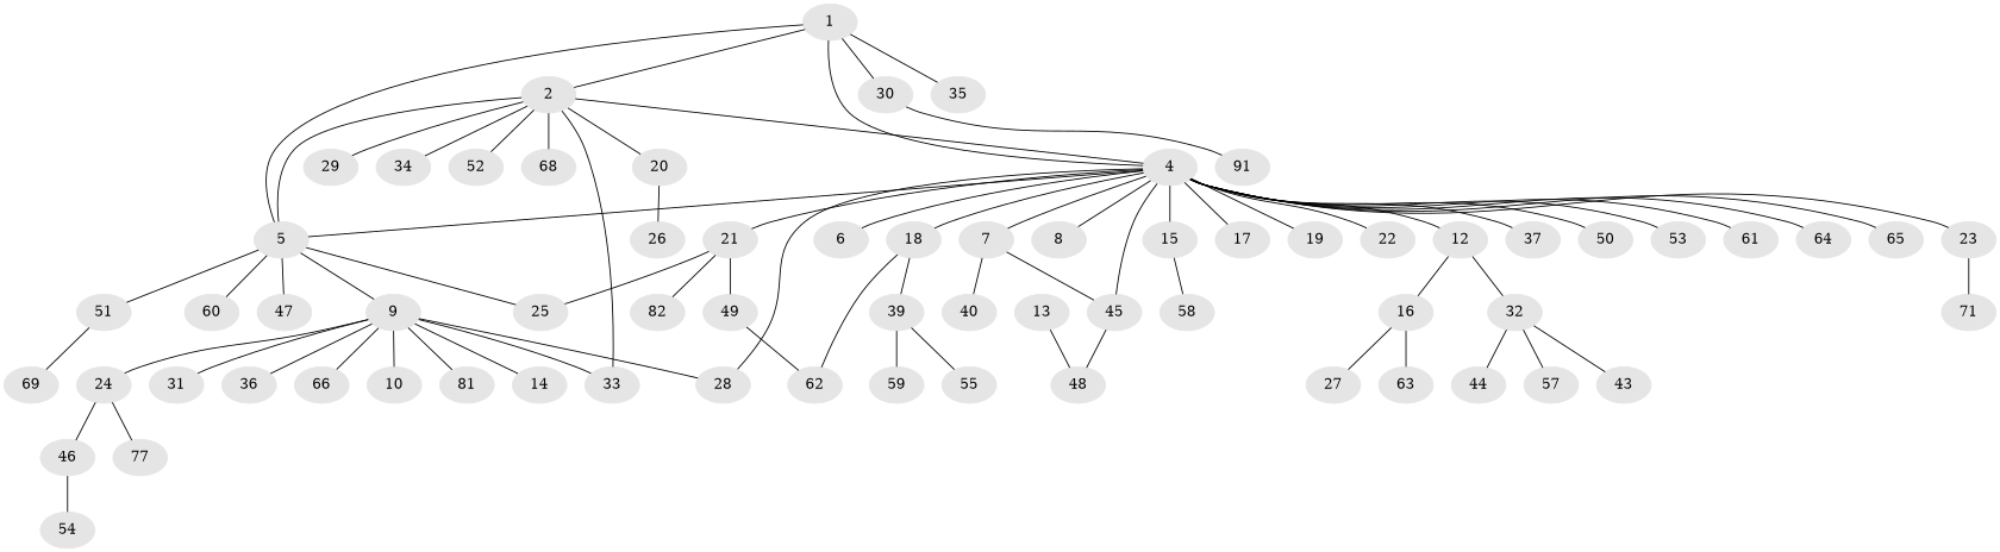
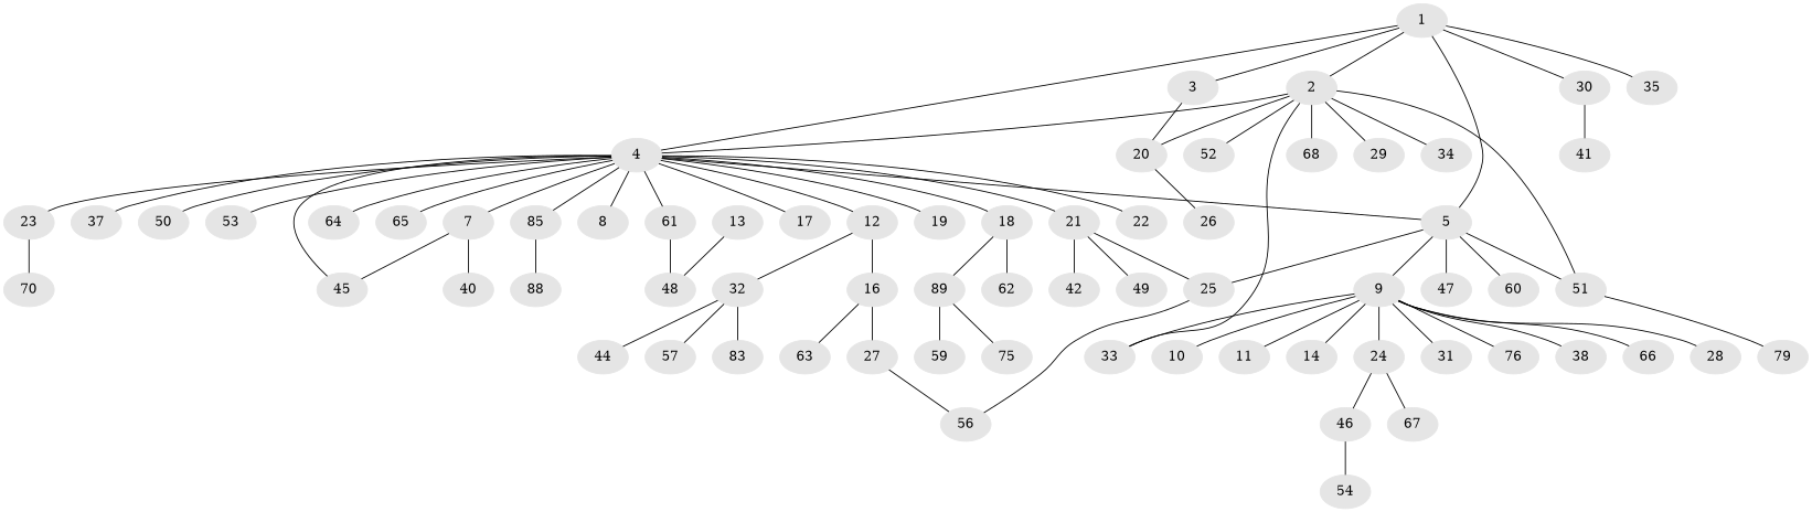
  graph {
    node [color=gray90 style=filled]
    1
    2
+   3
    4
    5
    30
    35
    20
    29
    33
    34
    52
    68
-   6
    7
    8
    12
-   15
+   15 [label=85]
    17
    18
    19
    21
    22
    23
    28
    37
    50
    53
    61
    64
    65
    45
    9
    25
    47
    51
    60
-   41 [label=91]
+   41
    26
    40
    16
    32
    13
    48
-   58
-   39
+   58 [label=88]
+   39 [label=89]
    62
-   42 [label=82]
+   42
    49
-   70 [label=71]
+   70
    10
-   11 [label=81]
+   11
    14
    24
    31
-   36
+   36 [label=76]
+   38
    66
-   69
+   56
+   69 [label=79]
    46
-   67 [label=77]
+   67
    27
    63
-   43
+   43 [label=83]
    44
    57
-   55
+   55 [label=75]
    59
    54
    1 -- 2
+   1 -- 3
    1 -- 4
    1 -- 5
    1 -- 30
    1 -- 35
    2 -- 4
-   2 -- 5
+   2 -- 51
    2 -- 20
    2 -- 29
    2 -- 33
    2 -- 34
    2 -- 52
    2 -- 68
+   3 -- 20
    4 -- 5
-   4 -- 6
    4 -- 7
    4 -- 8
    4 -- 12
    4 -- 15
    4 -- 17
    4 -- 18
    4 -- 19
    4 -- 21
    4 -- 22
    4 -- 23
-   4 -- 28
    4 -- 37
    4 -- 50
    4 -- 53
    4 -- 61
    4 -- 64
    4 -- 65
    4 -- 45
    5 -- 9
    5 -- 25
    5 -- 47
    5 -- 51
    5 -- 60
    30 -- 41
    20 -- 26
    7 -- 45
    7 -- 40
    12 -- 16
    12 -- 32
    15 -- 58
    18 -- 39
    18 -- 62
    21 -- 25
    21 -- 42
    21 -- 49
    23 -- 70
-   45 -- 48
+   61 -- 48
    9 -- 33
    9 -- 28
    9 -- 10
    9 -- 11
    9 -- 14
    9 -- 24
    9 -- 31
    9 -- 36
+   9 -- 38
    9 -- 66
+   25 -- 56
    51 -- 69
    16 -- 27
    16 -- 63
    32 -- 43
    32 -- 44
    32 -- 57
    13 -- 48
    39 -- 55
    39 -- 59
-   49 -- 62
    24 -- 46
    24 -- 67
    46 -- 54
+   27 -- 56
  }
